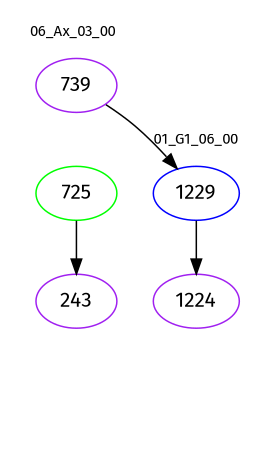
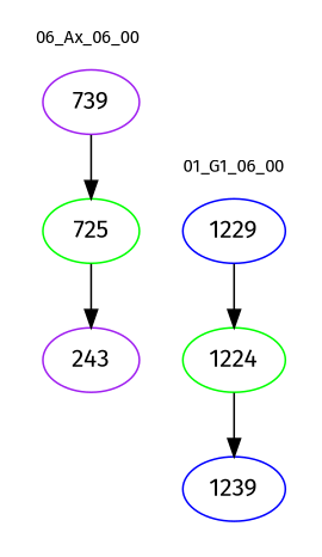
  digraph {
    fontname="Fira Sans"
    node [color=purple fontname="Fira Sans"]
    edge [color=black fontname="Fira Sans"]
    n1 [label=739]
    n2 [color=green label=725]
    n3 [label=243]
    n4 [color=blue label=1229]
-   n5 [label=1224]
+   n5 [color=green label=1224]
+   n6 [color=blue label=1239]
    subgraph cluster_1 {
      color=white
      fontsize=10
-     label="06_Ax_03_00"
+     label="06_Ax_06_00"
      n1
      n2
      n3
    }
    subgraph cluster_2 {
      color=white
      fontsize=10
      label="01_G1_06_00"
      n4
      n5
+     n6
    }
-   n1 -> n4
+   n1 -> n2
    n2 -> n3
    n4 -> n5
+   n5 -> n6
  }
